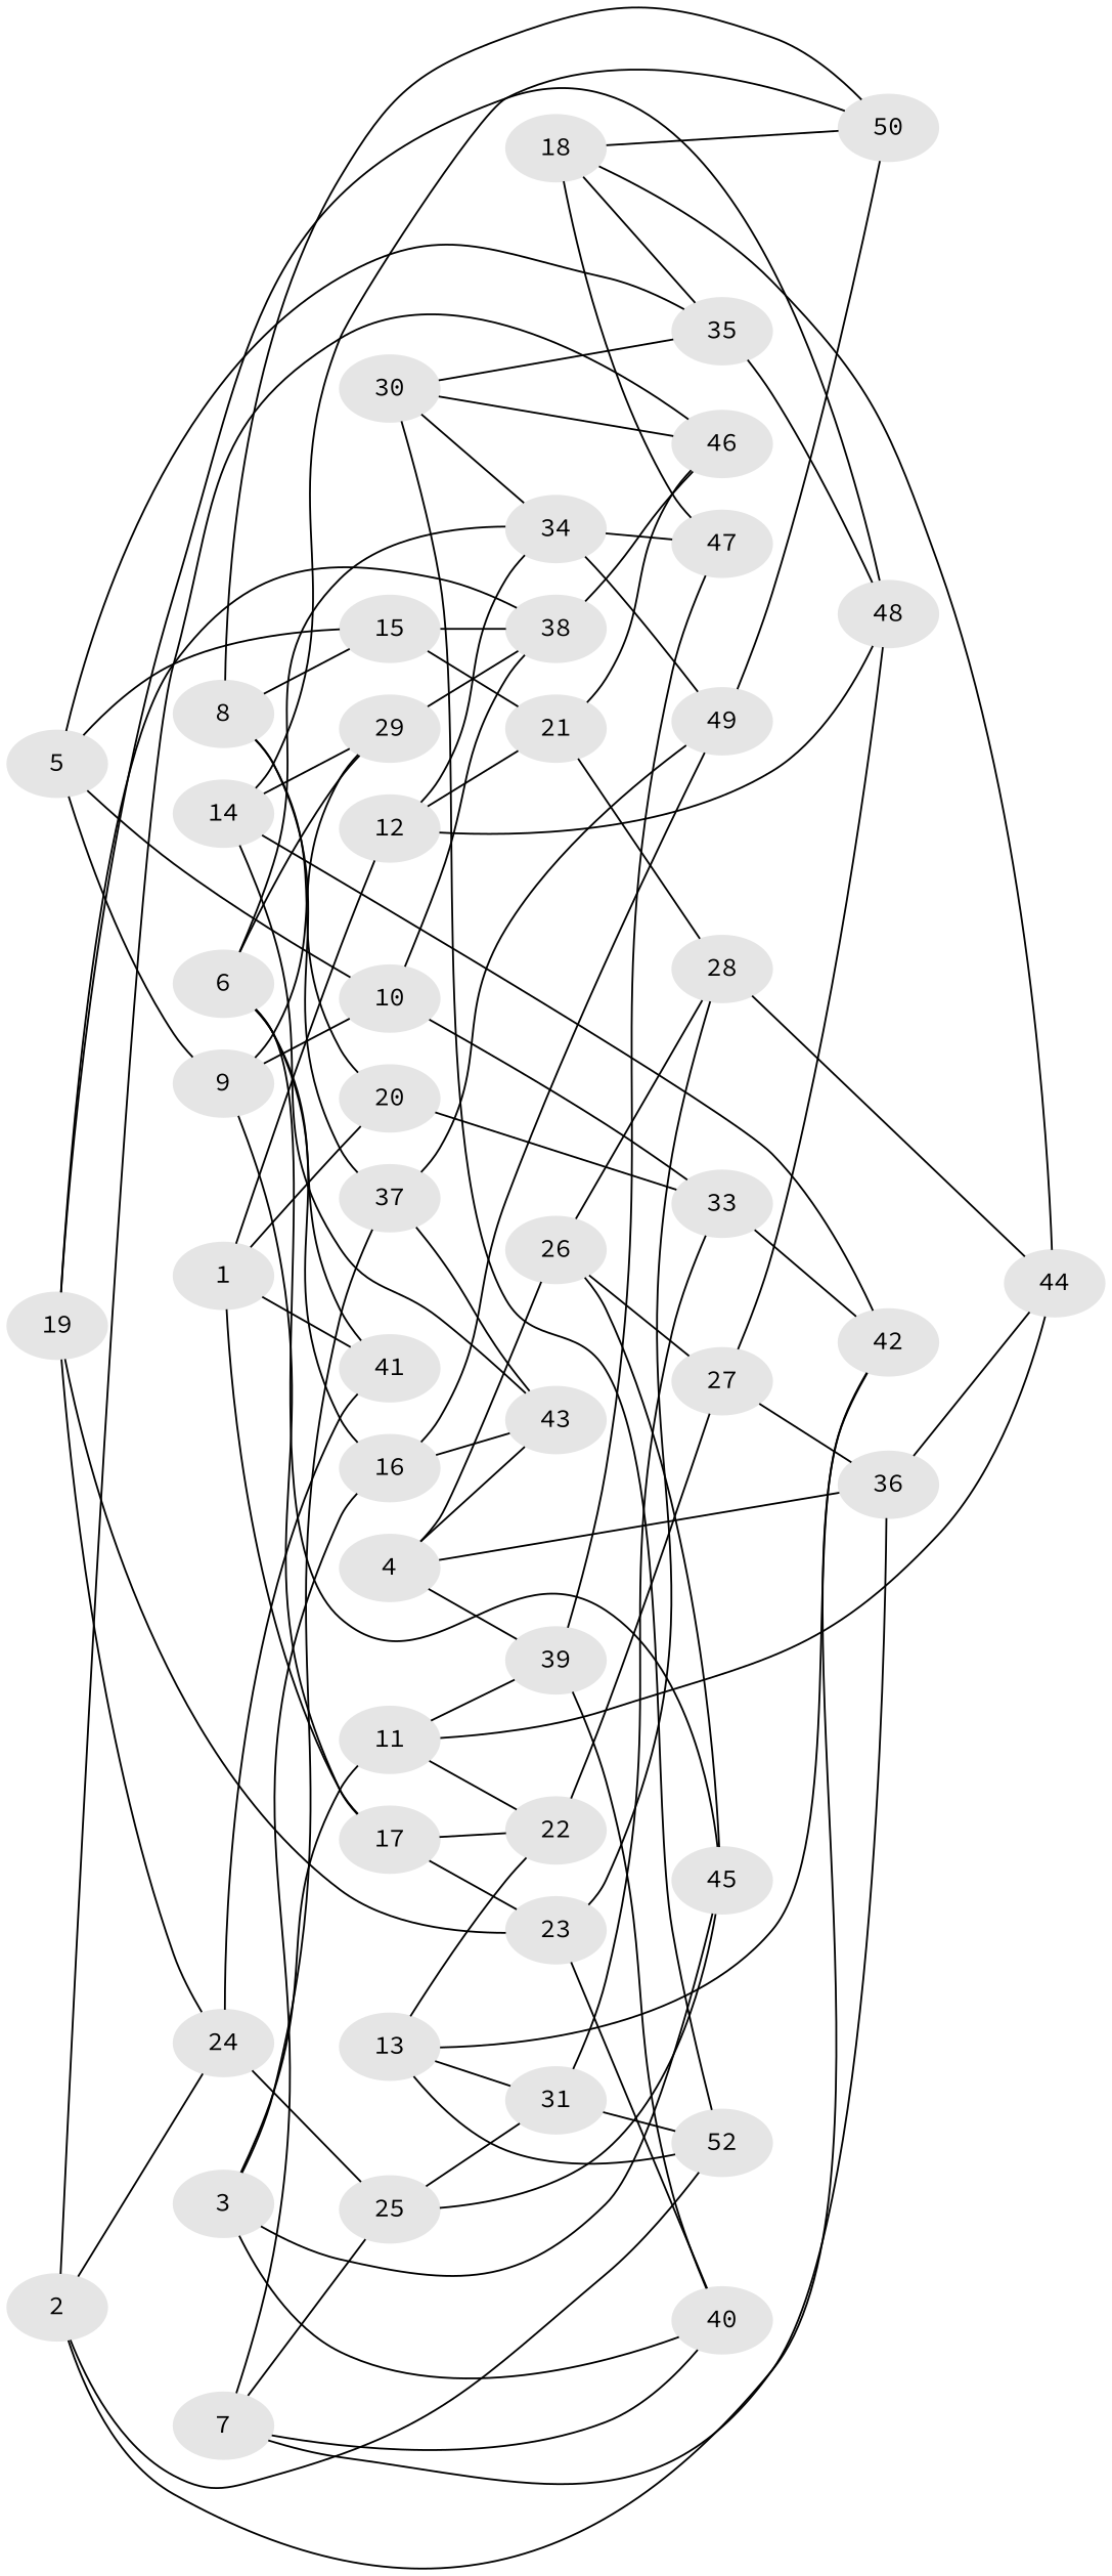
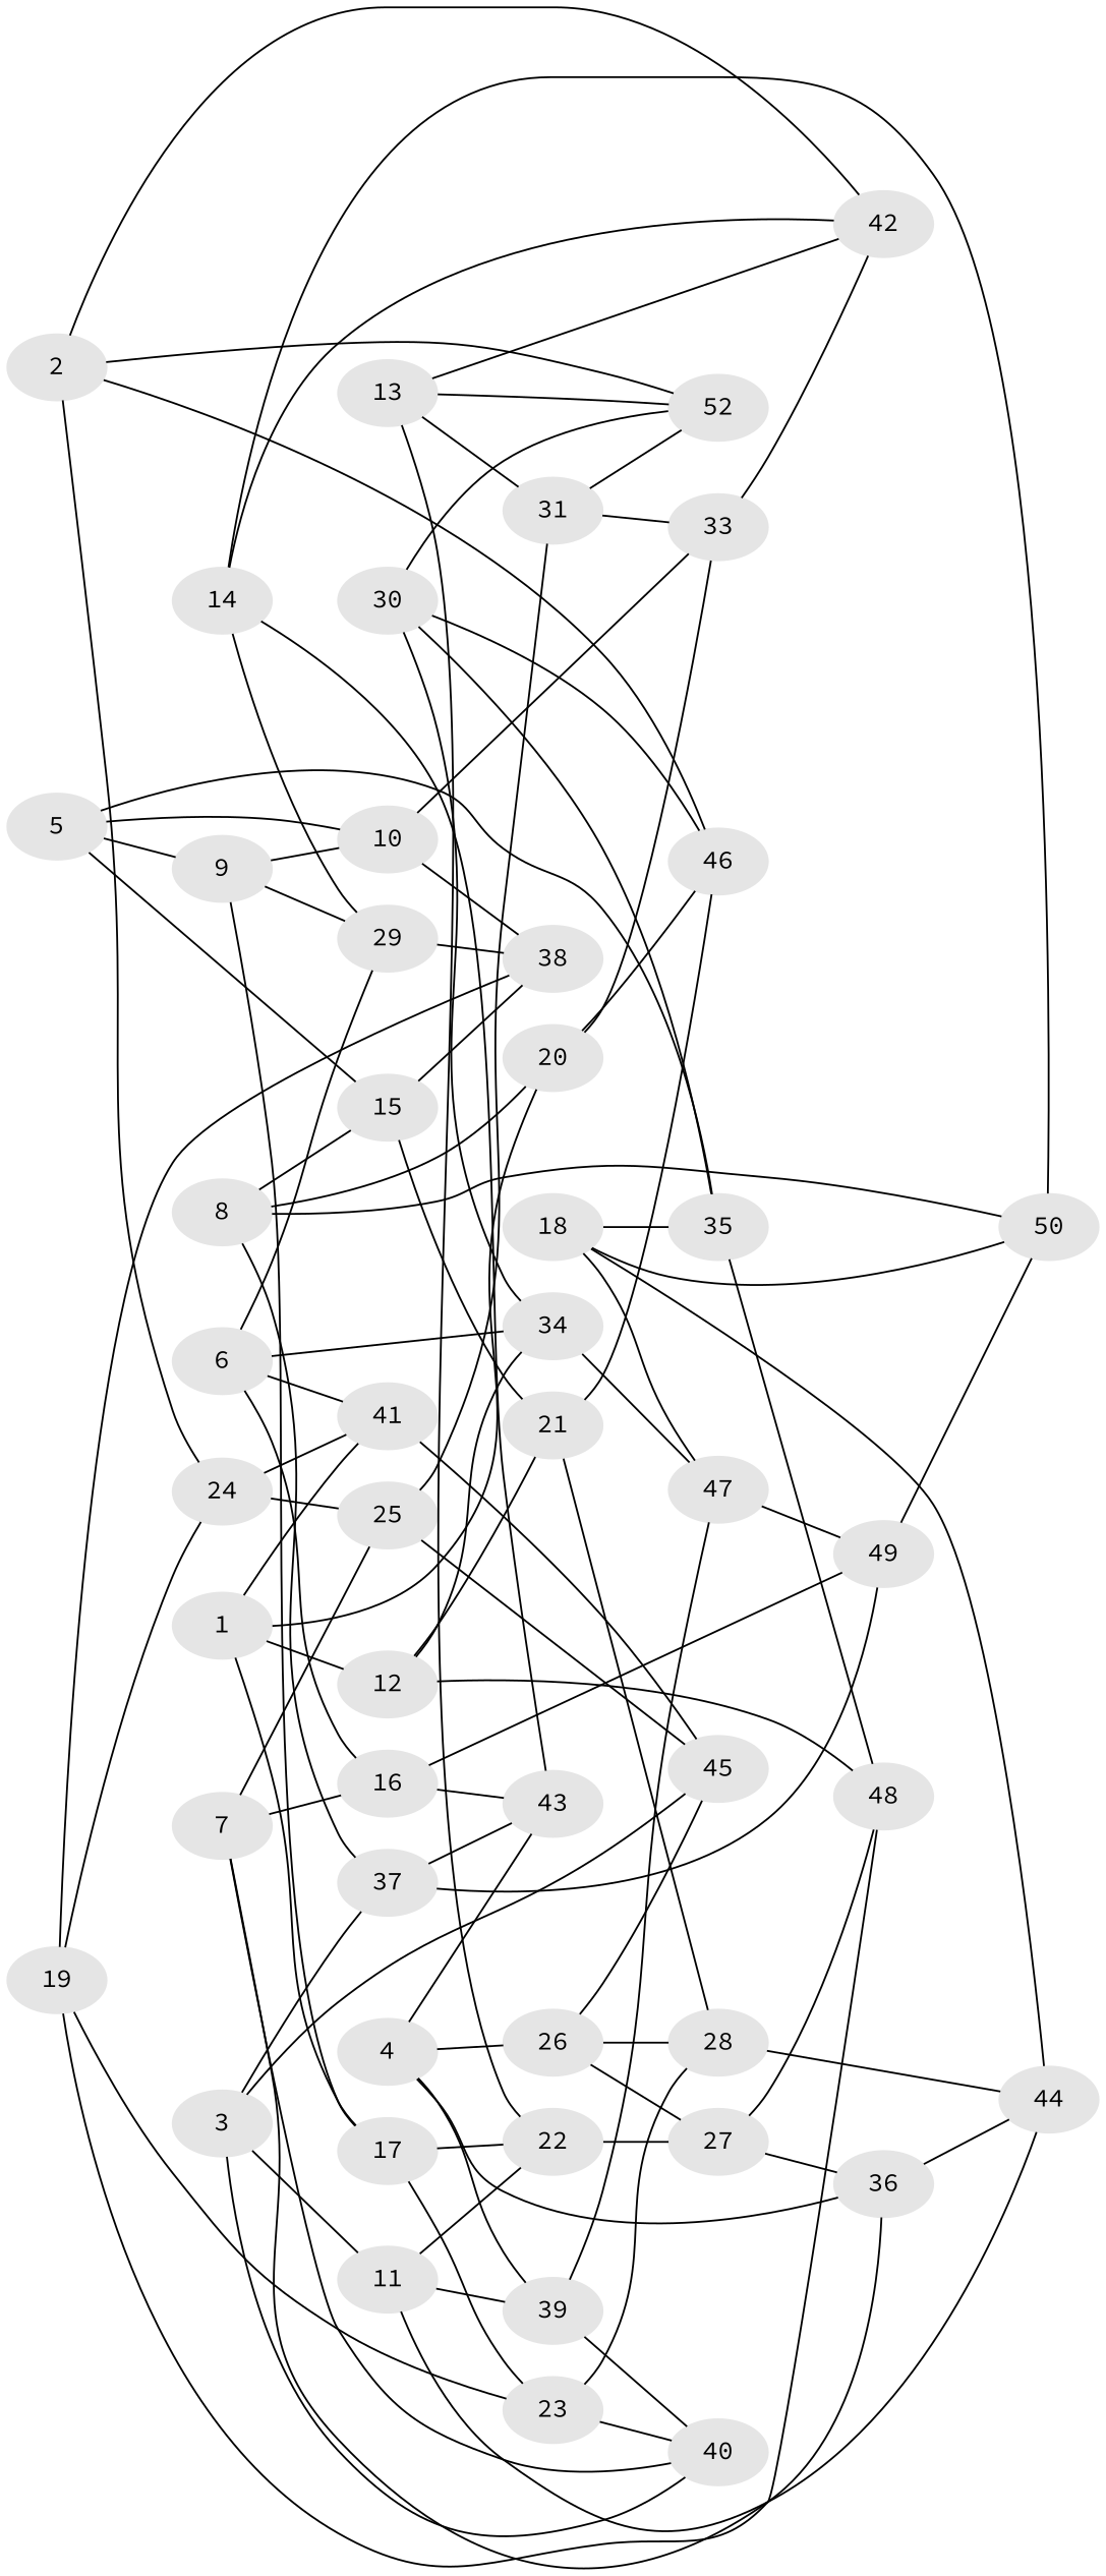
  graph {
    fontname="Source Code Pro"
    rankdir=LR
    node [color=gray90 fontname="Source Code Pro" style=filled]
    edge [fontname="Source Code Pro"]
    1
    12
    17
    20
    41
    34
    21
    48
    22
    23
    46
    33
    45
    2
    24
    n16 [label=52]
    42
    25
    3
    11
    37
    40
    39
    44
    43
    49
    4
    26
    36
    28
    27
    47
    5
    9
    10
    15
    35
    29
    38
    6
    16
    7
    31
    8
    50
    13
    14
    18
    19
    30
    1 -- 12
    1 -- 17
    1 -- 20
    1 -- 41
    12 -- 34
    12 -- 21
    12 -- 48
    17 -- 22
    17 -- 23
-   38 -- 46
+   20 -- 46
    20 -- 33
-   6 -- 45
+   41 -- 45
    34 -- 47
    21 -- 46
    21 -- 28
    22 -- 27
    23 -- 40
    23 -- 28
    33 -- 42
    2 -- 46
    2 -- 24
    2 -- n16
    2 -- 42
    24 -- 41
    24 -- 25
    25 -- 45
    25 -- 31
    3 -- 45
    3 -- 11
    3 -- 37
    3 -- 40
    11 -- 22
    11 -- 39
    11 -- 44
    37 -- 43
    37 -- 49
    39 -- 40
    39 -- 47
    49 -- 50
    4 -- 39
    4 -- 43
    4 -- 26
    4 -- 36
    26 -- 45
    26 -- 28
    26 -- 27
    36 -- 44
    28 -- 44
    27 -- 48
    27 -- 36
-   34 -- 49
+   47 -- 49
    5 -- 9
    5 -- 10
    5 -- 15
    5 -- 35
    9 -- 17
    9 -- 10
    9 -- 29
    10 -- 33
    10 -- 38
    15 -- 21
    15 -- 38
    35 -- 48
    29 -- 38
    6 -- 41
    6 -- 34
    6 -- 29
    6 -- 16
    16 -- 43
    16 -- 49
    7 -- 25
    7 -- 40
    7 -- 36
    7 -- 16
    31 -- 33
    31 -- n16
    8 -- 20
    8 -- 37
    8 -- 15
    8 -- 50
    13 -- 22
    13 -- n16
    13 -- 42
    13 -- 31
    14 -- 42
    14 -- 43
    14 -- 29
    14 -- 50
    18 -- 44
    18 -- 47
    18 -- 35
    18 -- 50
    19 -- 48
    19 -- 23
    19 -- 24
    19 -- 38
    30 -- 34
    30 -- 46
    30 -- n16
    30 -- 35
  }
